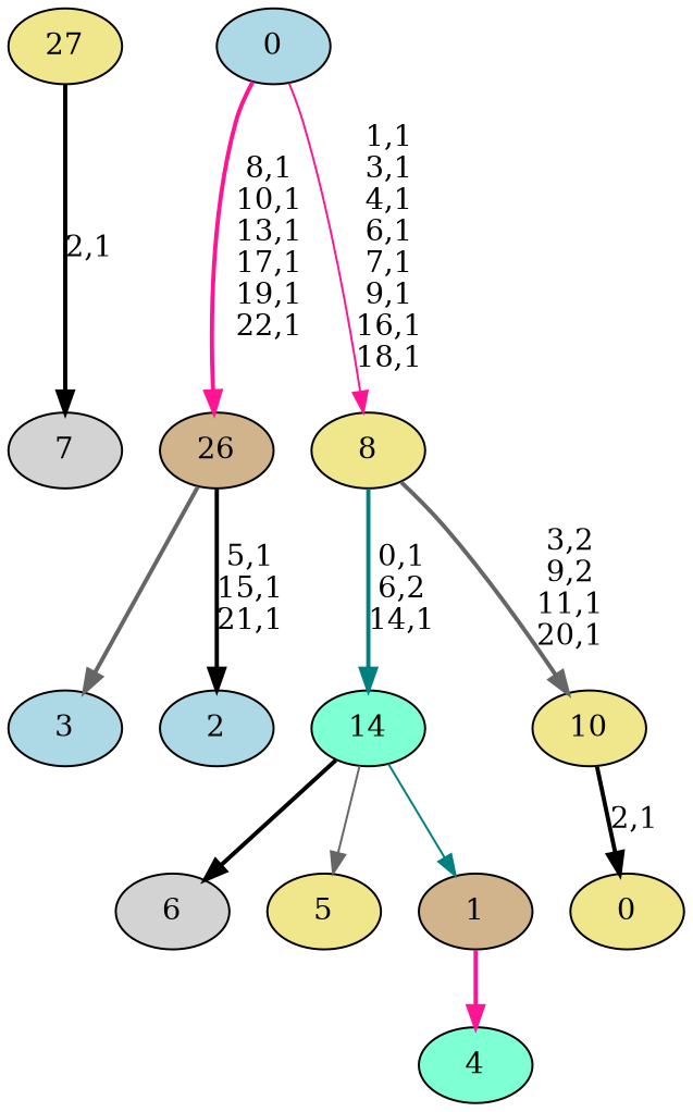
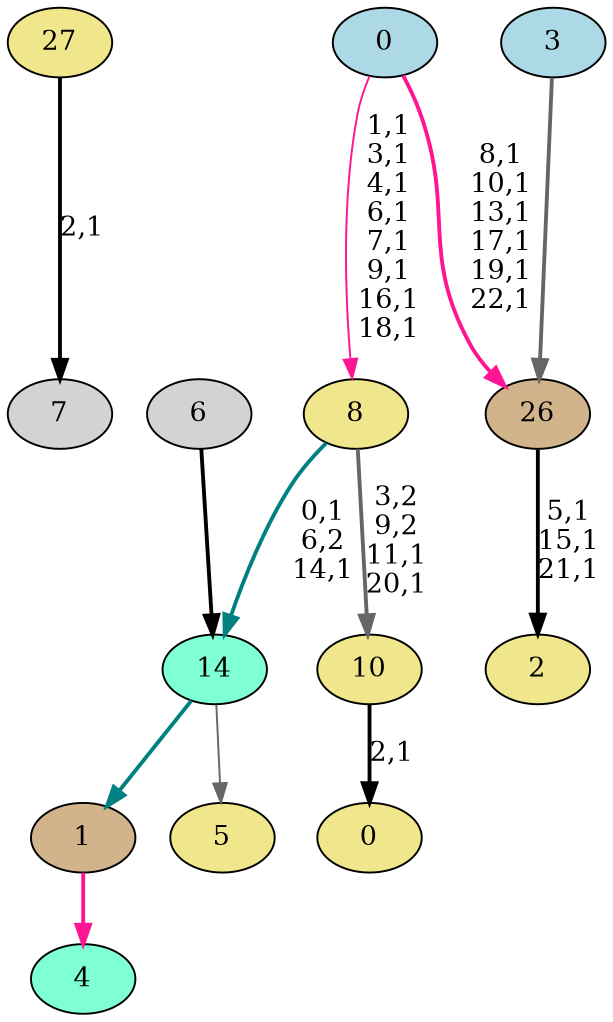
  digraph {
    node [fillcolor=khaki style=filled]
    edge [color=black style=bold]
    n1 [fillcolor=lightgrey label=7]
    n2 [fillcolor=lightgrey label=6]
    n3 [label=5]
    n4 [fillcolor=aquamarine label=4]
    27
    n6 [fillcolor=lightblue label=3]
-   n7 [fillcolor=lightblue label=2]
+   n7 [label=2]
    n8 [fillcolor=tan label=26]
    n9 [fillcolor=tan label=1]
    14 [fillcolor=aquamarine]
    n11 [label=0]
    10
    8
    0 [fillcolor=lightblue]
    27 -> n1 [label="2,1"]
-   n8 -> n6 [color=gray40]
+   n6 -> n8 [color=gray40]
    n8 -> n7 [label="5,1\n15,1\n21,1"]
    n9 -> n4 [color=deeppink]
-   14 -> n2
+   n2 -> 14
    14 -> n3 [color=gray40 style=solid]
-   14 -> n9 [color=teal style=solid]
+   14 -> n9 [color=teal]
    10 -> n11 [label="2,1"]
    8 -> 14 [color=teal label="0,1\n6,2\n14,1"]
    8 -> 10 [color=gray40 label="3,2\n9,2\n11,1\n20,1"]
    0 -> n8 [color=deeppink label="8,1\n10,1\n13,1\n17,1\n19,1\n22,1"]
    0 -> 8 [color=deeppink label="1,1\n3,1\n4,1\n6,1\n7,1\n9,1\n16,1\n18,1" style=solid]
  }
